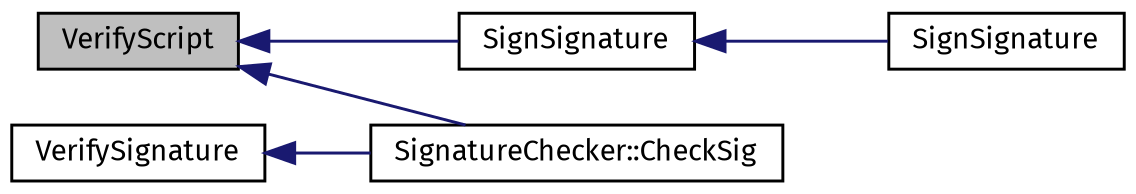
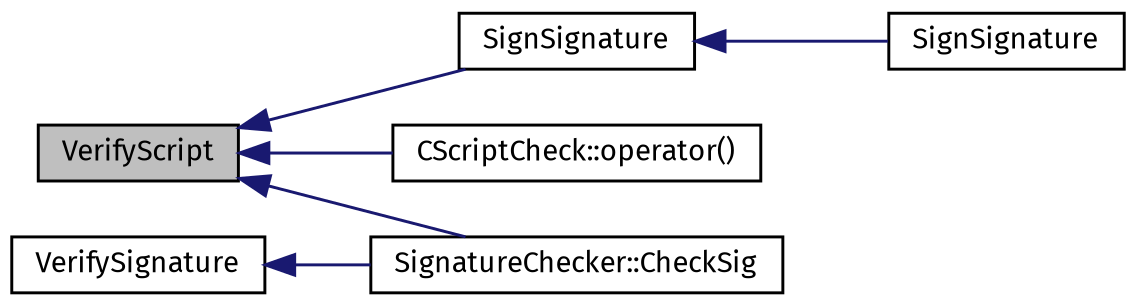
  digraph {
    fontname="Fira Sans"
    rankdir=LR
    node [color=black fillcolor=white fontname="Fira Sans" fontsize=10 shape=record style=filled]
    edge [color=midnightblue dir=back fontname="Fira Sans" fontsize=10 labelfontname=Helvetica labelfontsize=10 style=solid]
    n1 [fillcolor=grey75 fontcolor=black height=0.2 label=VerifyScript width=0.4]
    n2 [height=0.2 label=SignSignature width=0.4]
+   n3 [height=0.2 label="CScriptCheck::operator()" width=0.4]
    n4 [height=0.2 label="SignatureChecker::CheckSig" width=0.4]
    n5 [height=0.2 label=SignSignature width=0.4]
    n6 [height=0.2 label=VerifySignature width=0.4]
    n1 -> n2
+   n1 -> n3
    n1 -> n4
    n2 -> n5
    n6 -> n4
  }
